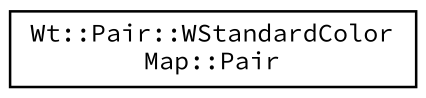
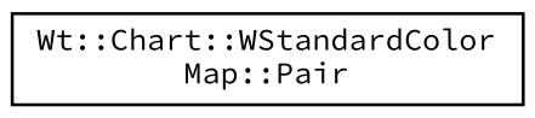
  digraph {
    rankdir=TB
    fontname="Source Code Pro"
-   n1 [color=black fillcolor=white fontname="Source Code Pro" fontsize=10 height=0.2 label="Wt::Pair::WStandardColor\lMap::Pair" shape=record style=filled width=0.4]
+   n1 [color=black fillcolor=white fontname="Source Code Pro" fontsize=10 height=0.2 label="Wt::Chart::WStandardColor\lMap::Pair" shape=record style=filled width=0.4]
  }
